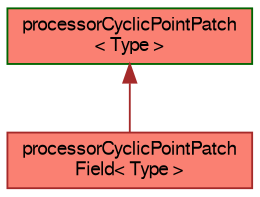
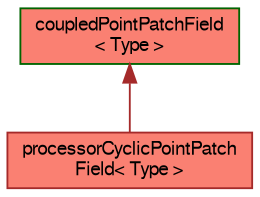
  digraph {
    node [fillcolor=salmon fontname=FreeSans fontsize=10 shape=record style=filled]
    n1 [color=brown fontcolor=black height=0.2 label="processorCyclicPointPatch\lField\< Type \>" width=0.4]
-   n2 [color=darkgreen height=0.2 label="processorCyclicPointPatch\l\< Type \>" width=0.4]
+   n2 [color=darkgreen height=0.2 label="coupledPointPatchField\l\< Type \>" width=0.4]
    n2 -> n1 [color=brown dir=back fontname=FreeSans fontsize=10 labelfontname=FreeSans labelfontsize=10 style=solid]
  }
